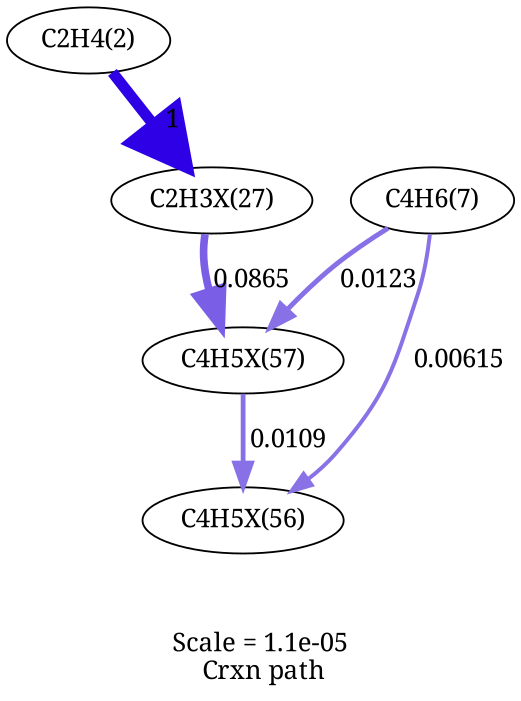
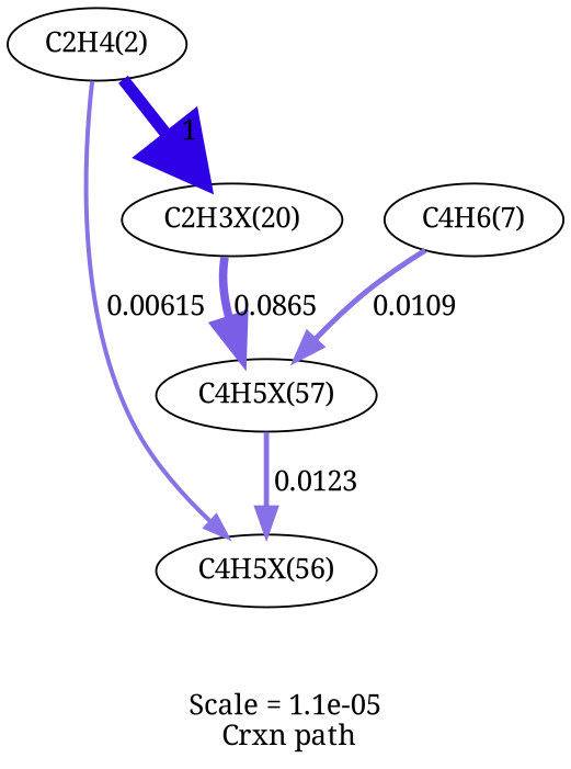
  digraph {
    fontname="Noto Serif"
    label="Scale = 1.1e-05\l Crxn path"
    node [fontname="Noto Serif"]
    edge [fontname="Noto Serif"]
    n1 [label="C2H4(2)"]
-   n2 [label="C2H3X(27)"]
+   n2 [label="C2H3X(20)"]
    n3 [label="C4H5X(57)"]
    n4 [label="C4H6(7)"]
    n5 [label="C4H5X(56)"]
    n1 -> n2 [arrowsize=3 color="0.7, 1.5, 0.9" label=" 1" style="setlinewidth(6)"]
    n2 -> n3 [arrowsize=2.08 color="0.7, 0.587, 0.9" label=" 0.0865" style="setlinewidth(4.15)"]
-   n3 -> n5 [arrowsize=1.3 color="0.7, 0.511, 0.9" label=" 0.0109" style="setlinewidth(2.59)"]
-   n4 -> n3 [arrowsize=1.34 color="0.7, 0.512, 0.9" label=" 0.0123" style="setlinewidth(2.68)"]
-   n4 -> n5 [arrowsize=1.08 color="0.7, 0.506, 0.9" label=" 0.00615" style="setlinewidth(2.16)"]
+   n3 -> n5 [arrowsize=1.3 color="0.7, 0.511, 0.9" label=" 0.0123" style="setlinewidth(2.59)"]
+   n4 -> n3 [arrowsize=1.34 color="0.7, 0.512, 0.9" label=" 0.0109" style="setlinewidth(2.68)"]
+   n1 -> n5 [arrowsize=1.08 color="0.7, 0.506, 0.9" label=" 0.00615" style="setlinewidth(2.16)"]
  }
